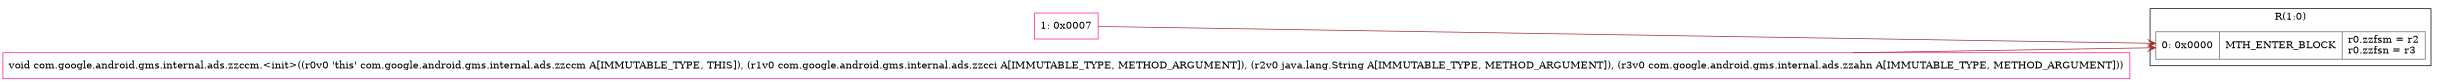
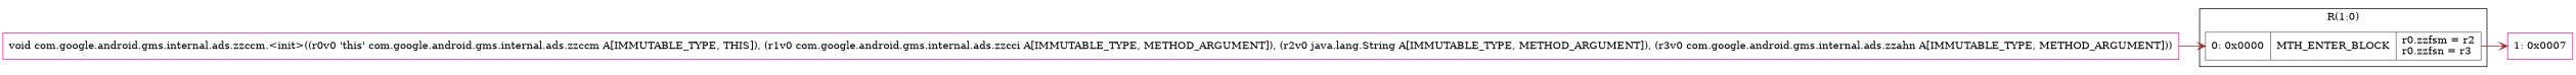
  digraph {
    rankdir=LR
    node [color=deeppink shape=record]
    edge [color=brown arrowhead=vee]
    n1 [color=gray40 label="{0\:\ 0x0000|MTH_ENTER_BLOCK\l|r0.zzfsm = r2\lr0.zzfsn = r3\l}"]
    n2 [label="{1\:\ 0x0007}"]
    n3 [label="{void com.google.android.gms.internal.ads.zzccm.\<init\>((r0v0 'this' com.google.android.gms.internal.ads.zzccm A[IMMUTABLE_TYPE, THIS]), (r1v0 com.google.android.gms.internal.ads.zzcci A[IMMUTABLE_TYPE, METHOD_ARGUMENT]), (r2v0 java.lang.String A[IMMUTABLE_TYPE, METHOD_ARGUMENT]), (r3v0 com.google.android.gms.internal.ads.zzahn A[IMMUTABLE_TYPE, METHOD_ARGUMENT])) }"]
    subgraph cluster_1 {
      label="R(1:0)"
      n1
    }
-   n2 -> n1
+   n1 -> n2
    n3 -> n1
  }
